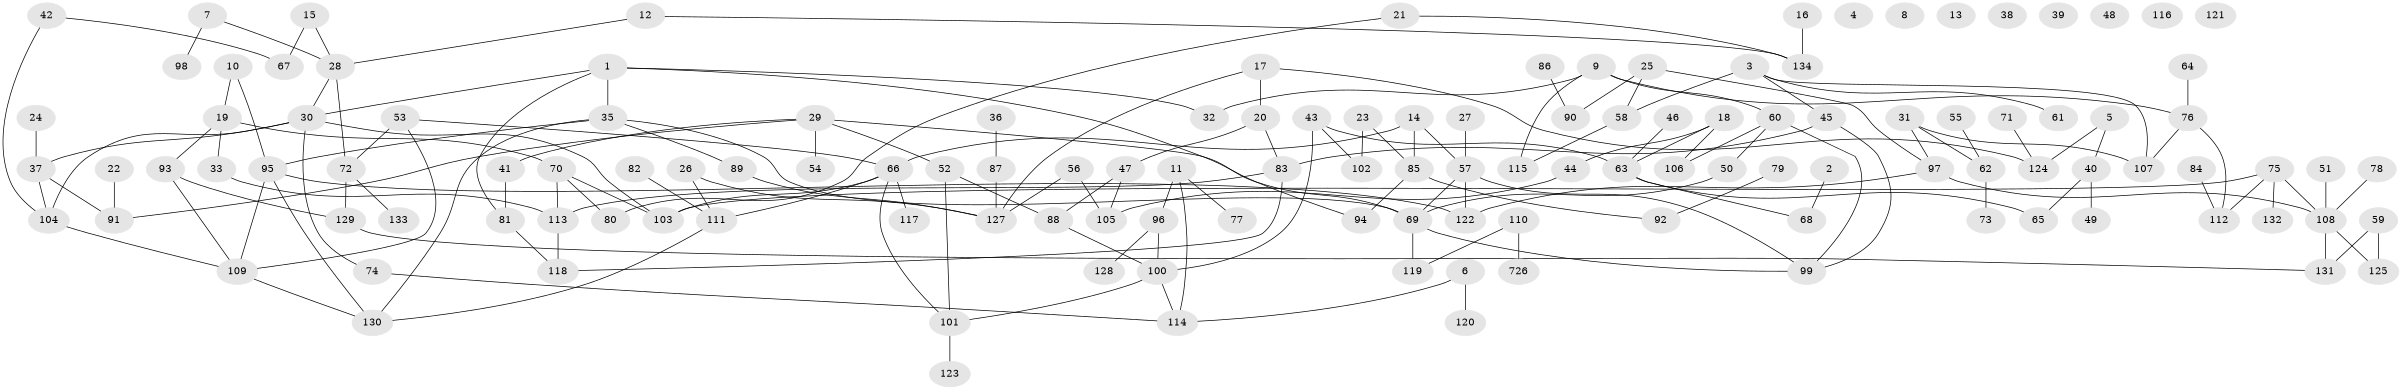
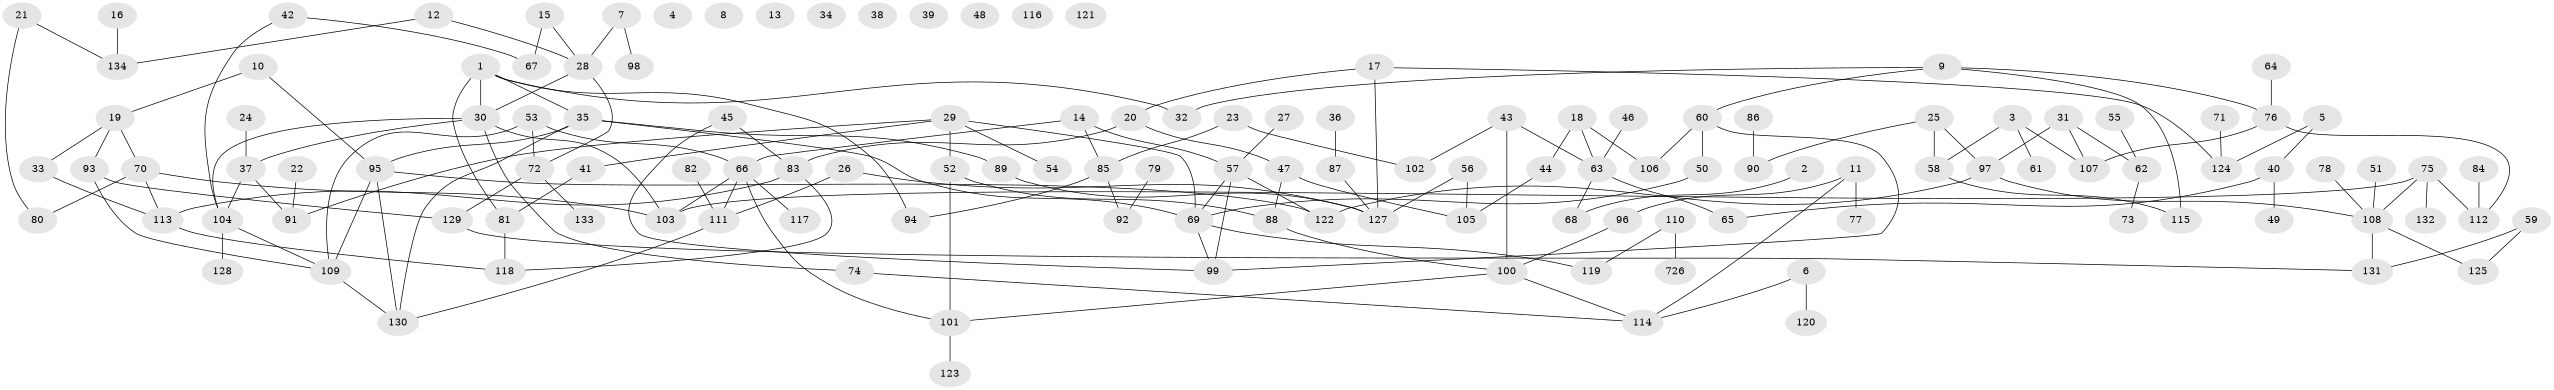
  graph {
    node [color=gray90 style=filled]
    1
    30
    32
    35
    81
    94
    37
    74
    103
    104
    95
    69
    89
    130
    118
    2
    68
    50
    3
    45
    58
    61
    107
    83
    99
    115
    4
    5
    40
    124
    49
    65
    6
    114
    120
    7
    28
    98
    72
    8
    9
    60
    76
    106
    112
    10
    19
    33
    70
    93
    109
    122
    11
    77
    96
    100
    12
    134
    13
    14
    57
    66
    85
    111
    101
    117
    92
    15
    67
    16
    17
    20
    127
    47
    18
    44
    63
    105
    113
    80
    129
    88
    21
    22
    91
    23
    102
    24
    25
    90
    97
    108
    26
    27
    133
    29
    41
    52
    54
    119
    128
    31
    62
    73
+   34
    36
    87
    38
    39
    42
    43
    46
    48
    51
    125
    131
    123
    53
    55
    56
    59
    64
    71
    75
    132
    78
    79
    82
    84
    86
    110
    n132 [label=726]
    116
    121
    1 -- 30
    1 -- 32
    1 -- 35
    1 -- 81
    1 -- 94
    30 -- 37
    30 -- 74
    30 -- 103
    30 -- 104
    35 -- 95
    35 -- 69
    35 -- 89
    35 -- 130
    81 -- 118
    37 -- 104
    37 -- 91
    74 -- 114
    104 -- 109
-   96 -- 128
+   104 -- 128
    95 -- 130
    95 -- 109
    95 -- 122
    69 -- 99
    69 -- 119
    89 -- 127
    2 -- 68
    50 -- 69
-   3 -- 45
    3 -- 58
    3 -- 61
    3 -- 107
    45 -- 83
    45 -- 99
    58 -- 115
    83 -- 118
    83 -- 113
    5 -- 40
    5 -- 124
    40 -- 49
    40 -- 65
    6 -- 114
    6 -- 120
    7 -- 28
    7 -- 98
    28 -- 30
    28 -- 72
    72 -- 129
    72 -- 133
    9 -- 32
    9 -- 115
    9 -- 60
    9 -- 76
    60 -- 50
    60 -- 99
    60 -- 106
    76 -- 107
    76 -- 112
    10 -- 95
    10 -- 19
    19 -- 33
    19 -- 70
    19 -- 93
    33 -- 113
    70 -- 103
    70 -- 113
    70 -- 80
    93 -- 109
    93 -- 129
    109 -- 130
    11 -- 114
    11 -- 77
    11 -- 96
    96 -- 100
    100 -- 114
    100 -- 101
    12 -- 28
    12 -- 134
    14 -- 57
    14 -- 66
    14 -- 85
    57 -- 69
    57 -- 99
    57 -- 122
    66 -- 103
    66 -- 111
    66 -- 101
    66 -- 117
    85 -- 94
    85 -- 92
    111 -- 130
    101 -- 123
    15 -- 28
    15 -- 67
    16 -- 134
    17 -- 124
    17 -- 20
    17 -- 127
    20 -- 83
    20 -- 47
    47 -- 105
    47 -- 88
    18 -- 106
    18 -- 44
    18 -- 63
    44 -- 105
    63 -- 68
    63 -- 65
    113 -- 118
    129 -- 131
    88 -- 100
    21 -- 134
    21 -- 80
    22 -- 91
    23 -- 85
    23 -- 102
    24 -- 37
    25 -- 58
    25 -- 90
    25 -- 97
    97 -- 122
    97 -- 108
    108 -- 125
    108 -- 131
    26 -- 111
    26 -- 127
    27 -- 57
    29 -- 69
    29 -- 91
    29 -- 41
    29 -- 52
    29 -- 54
    41 -- 81
    52 -- 101
    52 -- 88
    31 -- 107
    31 -- 97
    31 -- 62
    62 -- 73
    36 -- 87
    87 -- 127
    42 -- 104
    42 -- 67
    43 -- 100
    43 -- 63
    43 -- 102
    46 -- 63
    51 -- 108
    53 -- 72
    53 -- 109
    53 -- 66
    55 -- 62
    56 -- 127
    56 -- 105
    59 -- 125
    59 -- 131
    64 -- 76
    71 -- 124
    75 -- 103
    75 -- 112
    75 -- 108
    75 -- 132
    78 -- 108
    79 -- 92
    82 -- 111
    84 -- 112
    86 -- 90
    110 -- 119
    110 -- n132
  }
